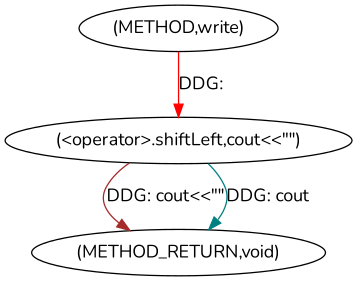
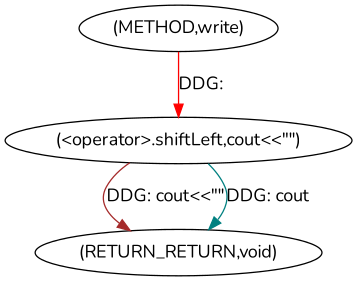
  digraph {
    fontname=Nunito
    node [fontname=Nunito]
    edge [fontname=Nunito]
    n1 [label="(METHOD,write)"]
    n2 [label="(<operator>.shiftLeft,cout<<\"\")"]
-   n3 [label="(METHOD_RETURN,void)"]
+   n3 [label="(RETURN_RETURN,void)"]
    n1 -> n2 [label="DDG: " color=red]
    n2 -> n3 [label="DDG: cout<<\"\"" color=brown]
    n2 -> n3 [label="DDG: cout" color=teal]
  }
